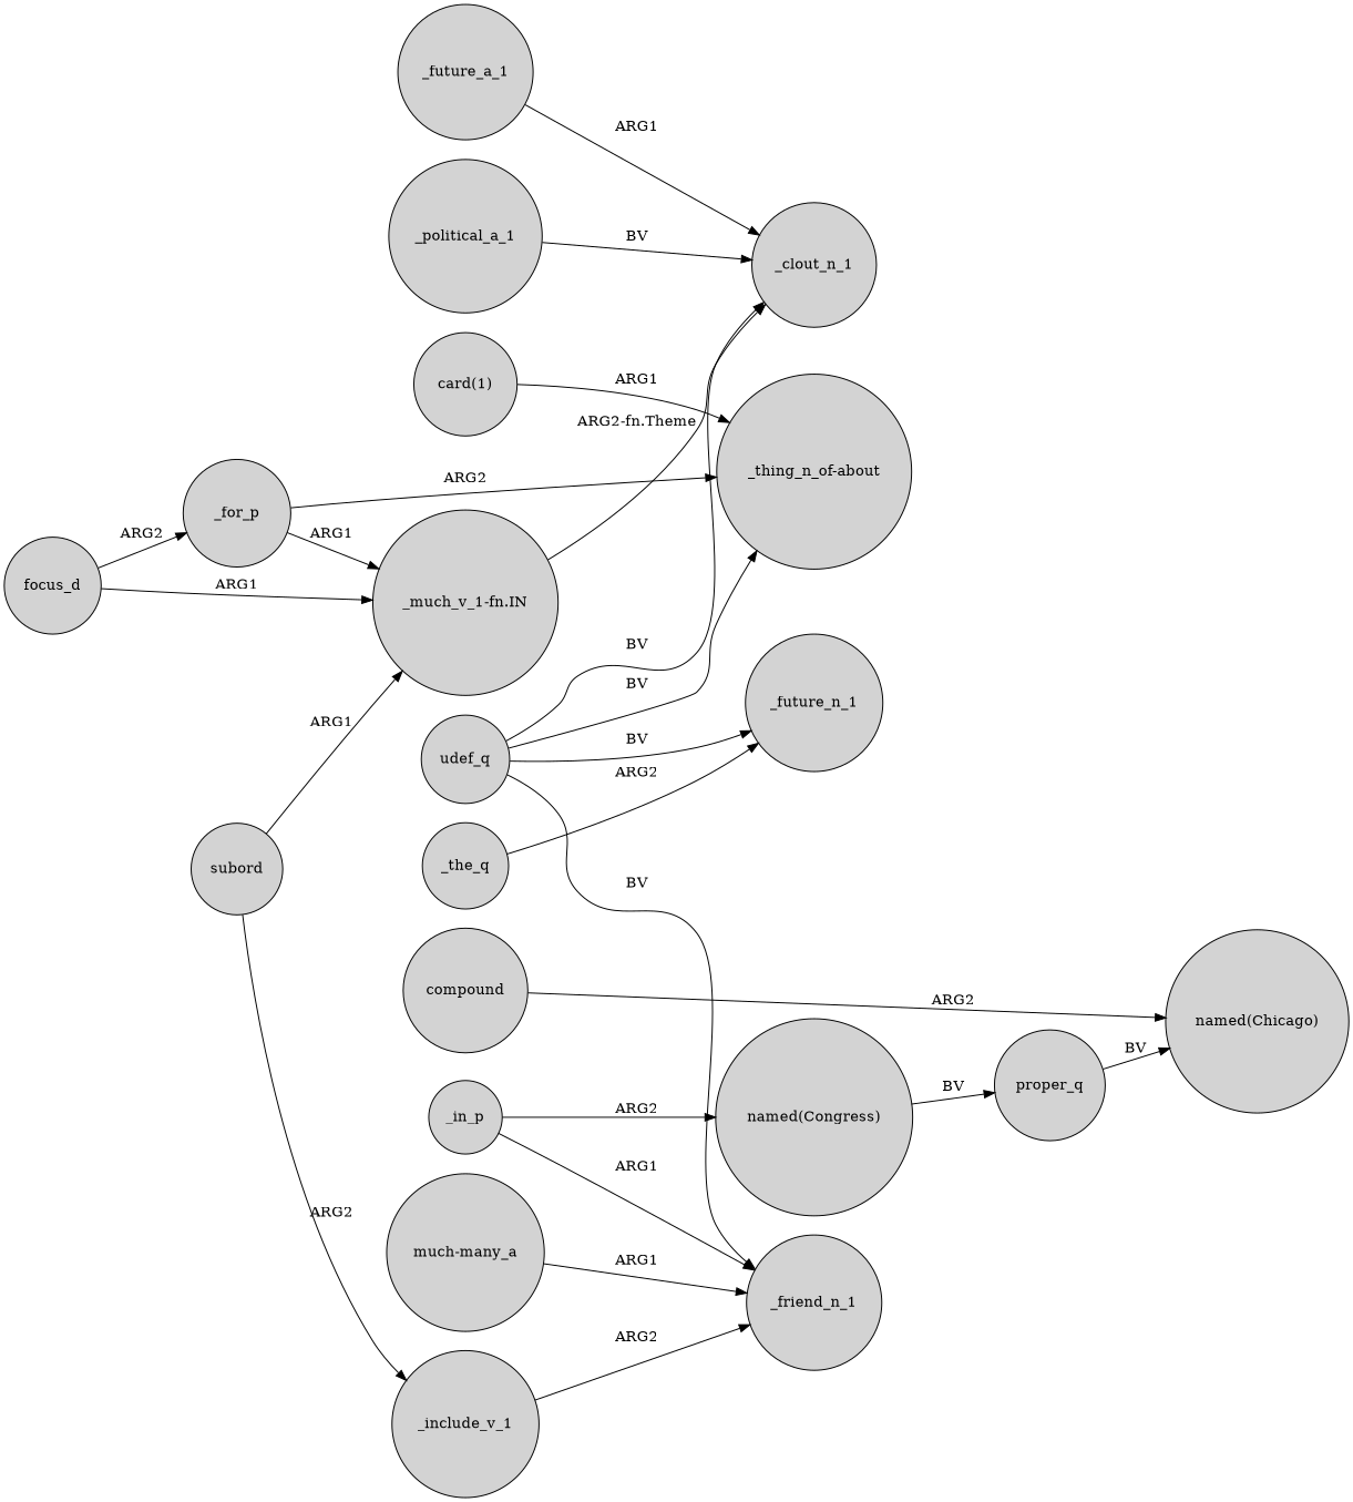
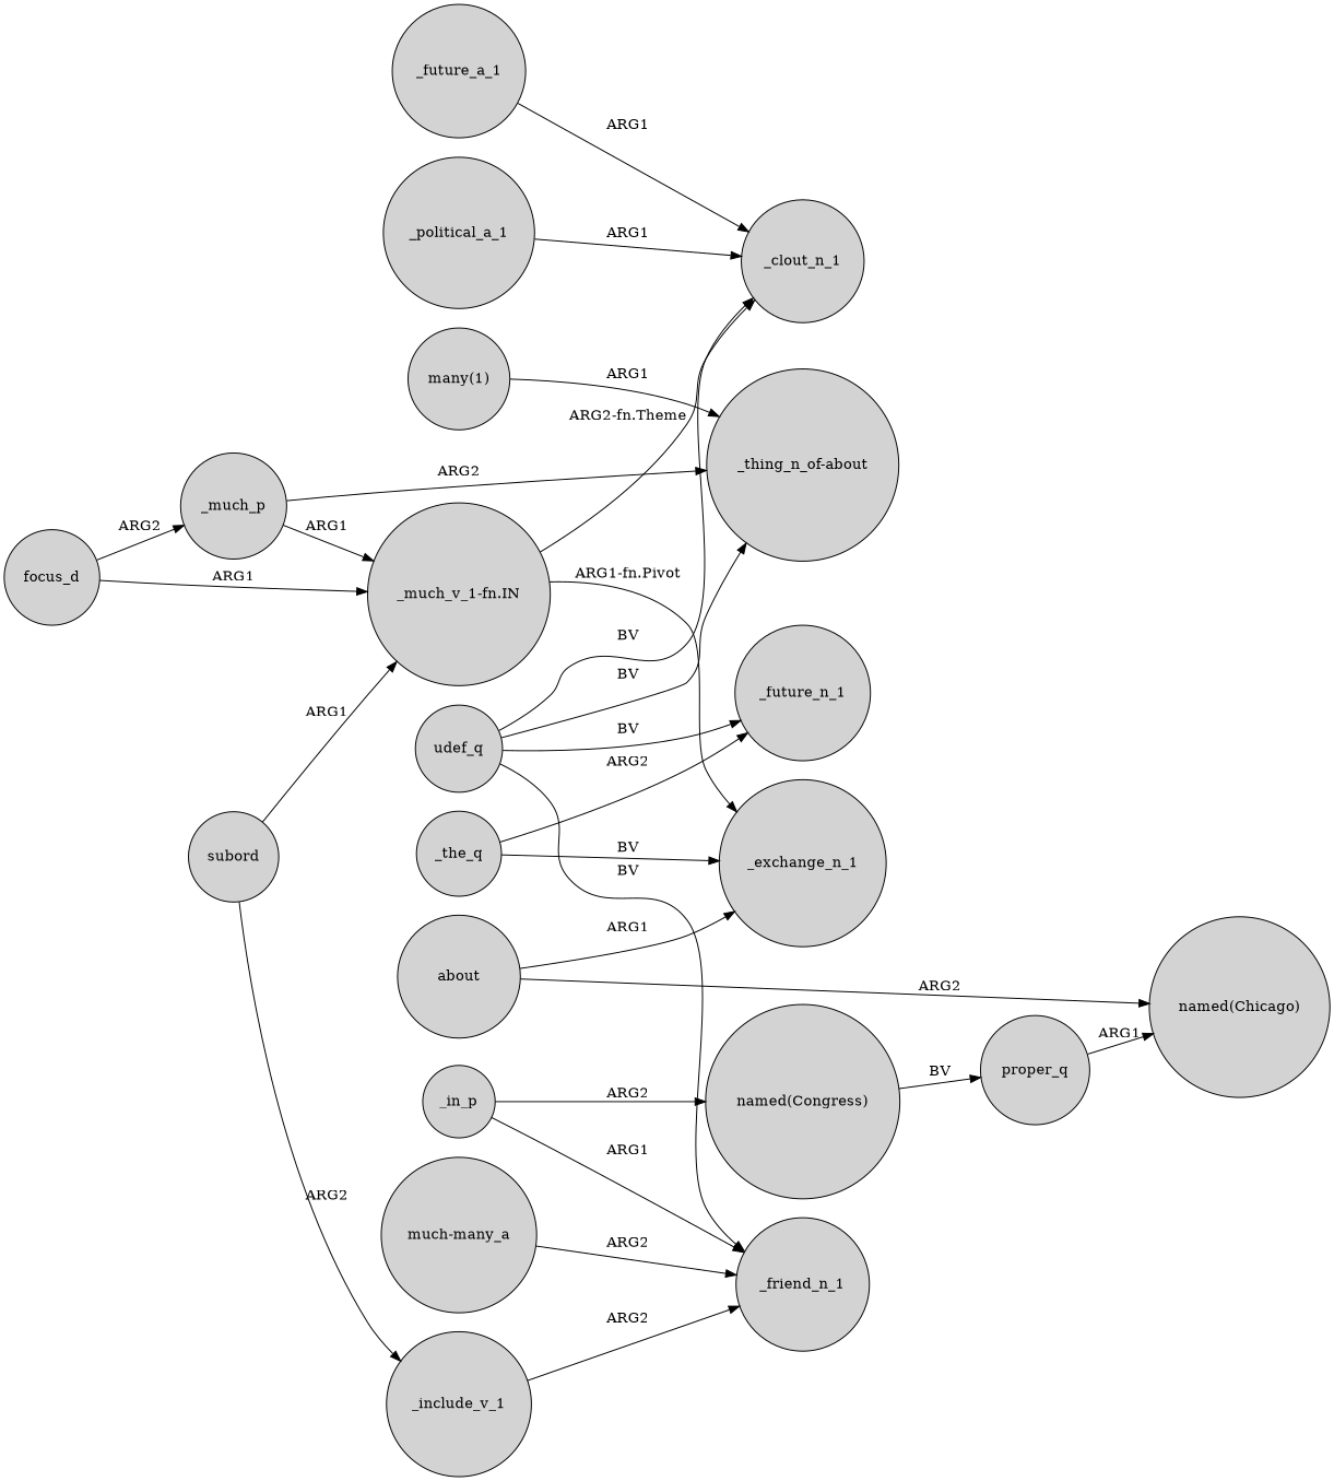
  digraph {
    fontname="DejaVu Serif"
    rankdir=LR
    node [fontname="DejaVu Serif" shape=circle style=filled]
    edge [fontname="DejaVu Serif"]
    n1 [label="_much_v_1-fn.IN"]
    focus_d
-   _for_p
+   _for_p [label=_much_p]
    _clout_n_1
+   _exchange_n_1
    "_thing_n_of-about"
    udef_q
    _friend_n_1
    _future_n_1
    n10 [label=_future_a_1]
    _in_p
    "named(Congress)"
    proper_q
-   compound
+   compound [label=about]
    "named(Chicago)"
    _include_v_1
    subord
    _political_a_1
    "much-many_a"
-   "card(1)"
+   "card(1)" [label="many(1)"]
    _the_q
    n1 -> _clout_n_1 [label="ARG2-fn.Theme"]
+   n1 -> _exchange_n_1 [label="ARG1-fn.Pivot"]
    focus_d -> n1 [label=ARG1]
    focus_d -> _for_p [label=ARG2]
    _for_p -> n1 [label=ARG1]
    _for_p -> "_thing_n_of-about" [label=ARG2]
    udef_q -> _clout_n_1 [label=BV]
    udef_q -> "_thing_n_of-about" [label=BV]
    udef_q -> _friend_n_1 [label=BV]
    udef_q -> _future_n_1 [label=BV]
    n10 -> _clout_n_1 [label=ARG1]
    _in_p -> _friend_n_1 [label=ARG1]
    _in_p -> "named(Congress)" [label=ARG2]
    "named(Congress)" -> proper_q [label=BV]
-   proper_q -> "named(Chicago)" [label=BV]
+   proper_q -> "named(Chicago)" [label=ARG1]
+   compound -> _exchange_n_1 [label=ARG1]
    compound -> "named(Chicago)" [label=ARG2]
    _include_v_1 -> _friend_n_1 [label=ARG2]
    subord -> n1 [label=ARG1]
    subord -> _include_v_1 [label=ARG2]
-   _political_a_1 -> _clout_n_1 [label=BV]
-   "much-many_a" -> _friend_n_1 [label=ARG1]
+   _political_a_1 -> _clout_n_1 [label=ARG1]
+   "much-many_a" -> _friend_n_1 [label=ARG2]
    "card(1)" -> "_thing_n_of-about" [label=ARG1]
+   _the_q -> _exchange_n_1 [label=BV]
    _the_q -> _future_n_1 [label=ARG2]
  }
